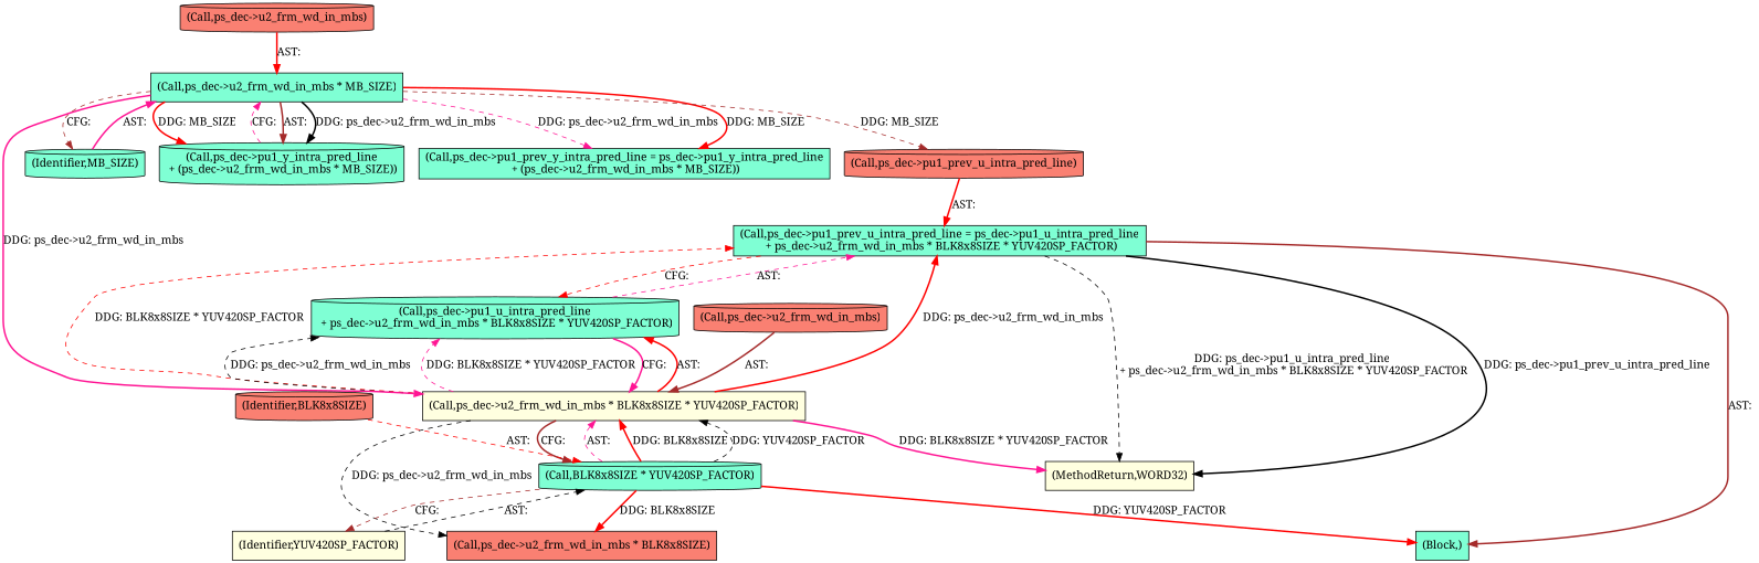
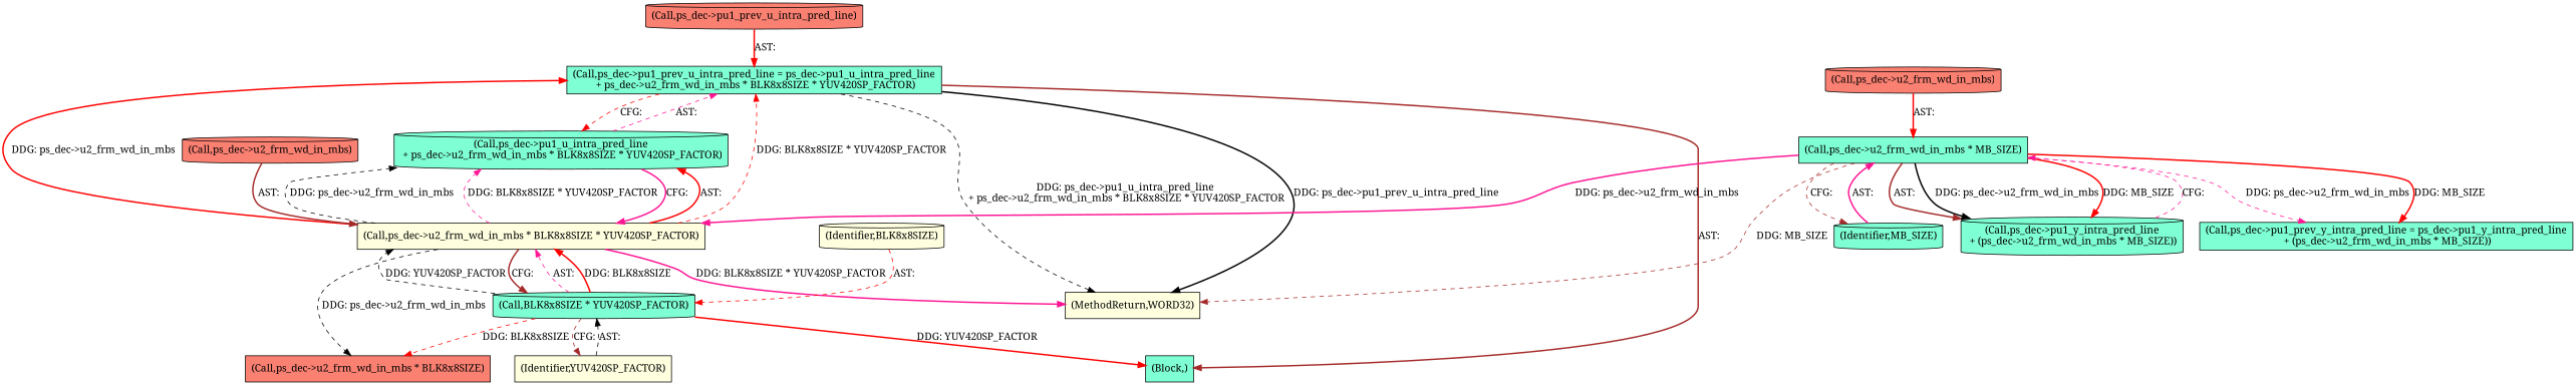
  digraph {
    fontname="Noto Serif"
    node [fillcolor=aquamarine fontname="Noto Serif" shape=box style=filled]
    edge [color=red fontname="Noto Serif" style=bold]
    n1 [label="(Call,ps_dec->pu1_prev_u_intra_pred_line = ps_dec->pu1_u_intra_pred_line\n + ps_dec->u2_frm_wd_in_mbs * BLK8x8SIZE * YUV420SP_FACTOR)"]
    n2 [label="(Block,)"]
    n3 [label="(Call,ps_dec->pu1_u_intra_pred_line\n + ps_dec->u2_frm_wd_in_mbs * BLK8x8SIZE * YUV420SP_FACTOR)" shape=cylinder]
    n4 [fillcolor=lightyellow label="(MethodReturn,WORD32)"]
    n5 [fillcolor=lightyellow label="(Call,ps_dec->u2_frm_wd_in_mbs * BLK8x8SIZE * YUV420SP_FACTOR)"]
    n6 [label="(Call,BLK8x8SIZE * YUV420SP_FACTOR)" shape=cylinder]
    n7 [fillcolor=salmon label="(Call,ps_dec->u2_frm_wd_in_mbs * BLK8x8SIZE)"]
    n8 [fillcolor=lightyellow label="(Identifier,YUV420SP_FACTOR)"]
    n9 [label="(Call,ps_dec->u2_frm_wd_in_mbs * MB_SIZE)"]
    n10 [label="(Identifier,MB_SIZE)" shape=cylinder]
    n11 [label="(Call,ps_dec->pu1_y_intra_pred_line\n + (ps_dec->u2_frm_wd_in_mbs * MB_SIZE))" shape=cylinder]
    n12 [label="(Call,ps_dec->pu1_prev_y_intra_pred_line = ps_dec->pu1_y_intra_pred_line\n + (ps_dec->u2_frm_wd_in_mbs * MB_SIZE))"]
-   n13 [fillcolor=salmon label="(Identifier,BLK8x8SIZE)" shape=cylinder]
+   n13 [fillcolor=lightyellow label="(Identifier,BLK8x8SIZE)" shape=cylinder]
    n14 [fillcolor=salmon label="(Call,ps_dec->u2_frm_wd_in_mbs)" shape=cylinder]
    n15 [fillcolor=salmon label="(Call,ps_dec->pu1_prev_u_intra_pred_line)" shape=cylinder]
    n16 [fillcolor=salmon label="(Call,ps_dec->u2_frm_wd_in_mbs)" shape=cylinder]
    n1 -> n2 [color=brown label="AST: "]
    n1 -> n3 [label="CFG: " style=dashed]
    n1 -> n4 [color=black label="DDG: ps_dec->pu1_u_intra_pred_line\n + ps_dec->u2_frm_wd_in_mbs * BLK8x8SIZE * YUV420SP_FACTOR" style=dashed]
    n1 -> n4 [color=black label="DDG: ps_dec->pu1_prev_u_intra_pred_line"]
    n3 -> n1 [color=deeppink label="AST: " style=dashed]
    n3 -> n5 [color=deeppink label="CFG: "]
    n5 -> n1 [label="DDG: ps_dec->u2_frm_wd_in_mbs"]
    n5 -> n1 [label="DDG: BLK8x8SIZE * YUV420SP_FACTOR" style=dashed]
    n5 -> n3 [label="AST: "]
    n5 -> n3 [color=black label="DDG: ps_dec->u2_frm_wd_in_mbs" style=dashed]
    n5 -> n3 [color=deeppink label="DDG: BLK8x8SIZE * YUV420SP_FACTOR" style=dashed]
    n5 -> n4 [color=deeppink label="DDG: BLK8x8SIZE * YUV420SP_FACTOR"]
    n5 -> n6 [color=brown label="CFG: "]
    n5 -> n7 [color=black label="DDG: ps_dec->u2_frm_wd_in_mbs" style=dashed]
    n6 -> n2 [label="DDG: YUV420SP_FACTOR"]
    n6 -> n5 [color=deeppink label="AST: " style=dashed]
    n6 -> n5 [label="DDG: BLK8x8SIZE"]
    n6 -> n5 [color=black label="DDG: YUV420SP_FACTOR" style=dashed]
-   n6 -> n7 [label="DDG: BLK8x8SIZE"]
+   n6 -> n7 [label="DDG: BLK8x8SIZE" style=dashed]
    n6 -> n8 [color=brown label="CFG: " style=dashed]
    n8 -> n6 [color=black label="AST: " style=dashed]
-   n9 -> n15 [color=brown label="DDG: MB_SIZE" style=dashed]
+   n9 -> n4 [color=brown label="DDG: MB_SIZE" style=dashed]
    n9 -> n5 [color=deeppink label="DDG: ps_dec->u2_frm_wd_in_mbs"]
    n9 -> n10 [color=brown label="CFG: " style=dashed]
    n9 -> n11 [color=brown label="AST: "]
    n9 -> n11 [color=black label="DDG: ps_dec->u2_frm_wd_in_mbs"]
    n9 -> n11 [label="DDG: MB_SIZE"]
    n9 -> n12 [color=deeppink label="DDG: ps_dec->u2_frm_wd_in_mbs" style=dashed]
    n9 -> n12 [label="DDG: MB_SIZE"]
    n10 -> n9 [color=deeppink label="AST: "]
    n11 -> n9 [color=deeppink label="CFG: " style=dashed]
    n13 -> n6 [label="AST: " style=dashed]
    n14 -> n9 [label="AST: "]
    n15 -> n1 [label="AST: "]
    n16 -> n5 [color=brown label="AST: "]
  }
